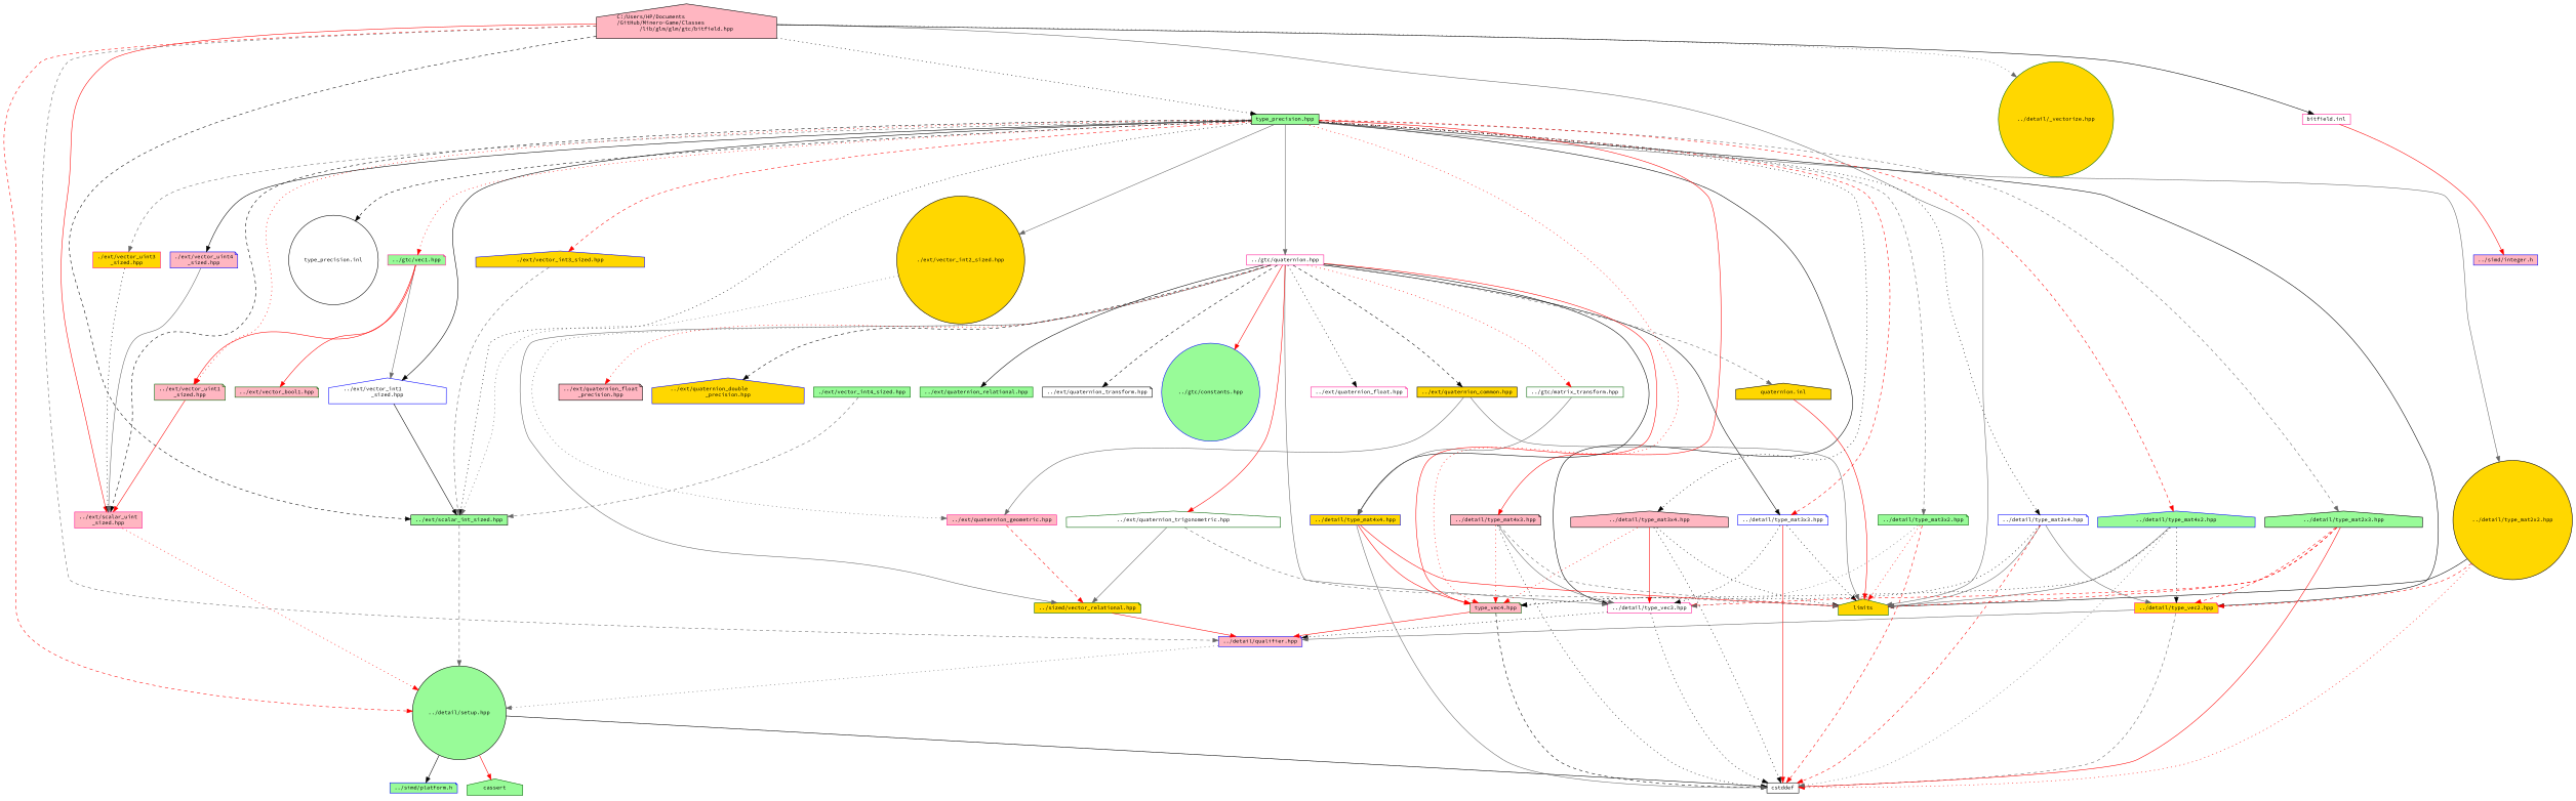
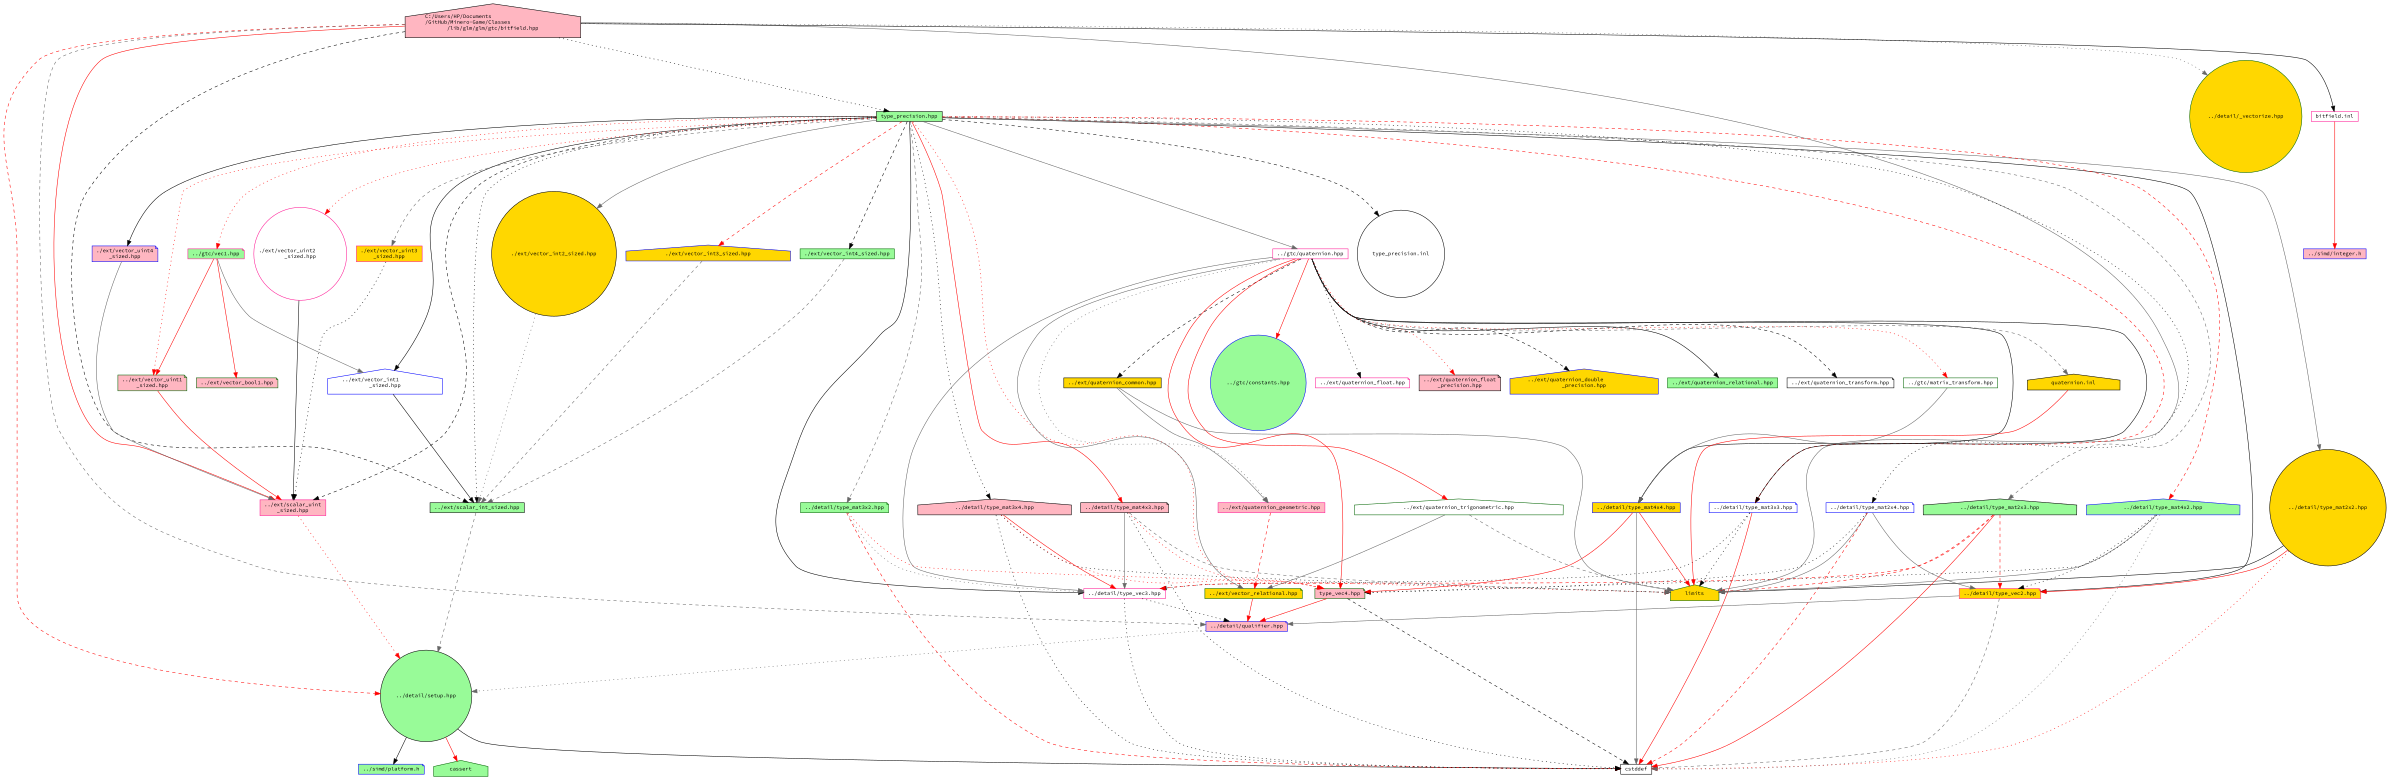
  digraph {
    fontname="Source Code Pro"
    node [color=black fillcolor=white fontname="Source Code Pro" fontsize=10 shape=note style=filled]
    edge [color=red fontname="Source Code Pro" fontsize=10 labelfontname=Helvetica labelfontsize=10 style=solid]
    n1 [fillcolor=lightpink fontcolor=black height=0.2 label="C:/Users/HP/Documents\l/GitHub/Minero-Game/Classes\l/lib/glm/glm/gtc/bitfield.hpp" shape=house width=0.4]
    n2 [fillcolor=palegreen height=0.2 label="../detail/setup.hpp" shape=circle width=0.4]
    n3 [fillcolor=palegreen height=0.2 label="../ext/scalar_int_sized.hpp" shape=box width=0.4]
    n4 [color=deeppink fillcolor=lightpink height=0.2 label="../ext/scalar_uint\l_sized.hpp" shape=box width=0.4]
    n5 [color=blue fillcolor=lightpink height=0.2 label="../detail/qualifier.hpp" width=0.4]
    n6 [color=darkgreen fillcolor=gold height=0.2 label="../detail/_vectorize.hpp" shape=circle width=0.4]
    n7 [fillcolor=palegreen height=0.2 label="type_precision.hpp" shape=box width=0.4]
    n8 [color=darkgreen fillcolor=gold height=0.2 label=limits shape=house width=0.4]
    n9 [color=deeppink height=0.2 label="bitfield.inl" shape=box width=0.4]
    n10 [color=darkgreen fillcolor=palegreen height=0.2 label=cassert shape=house width=0.4]
    n11 [height=0.2 label=cstddef shape=box width=0.4]
    n12 [color=blue fillcolor=palegreen height=0.2 label="../simd/platform.h" width=0.4]
    n13 [color=deeppink height=0.2 label="../gtc/quaternion.hpp" shape=box width=0.4]
    n14 [color=blue height=0.2 label="../detail/type_mat3x3.hpp" width=0.4]
    n15 [color=deeppink height=0.2 label="../detail/type_vec3.hpp" width=0.4]
    n16 [color=darkgreen fillcolor=lightpink height=0.2 label="type_vec4.hpp" width=0.4]
    n17 [color=deeppink fillcolor=palegreen height=0.2 label="../gtc/vec1.hpp" width=0.4]
    n18 [color=blue height=0.2 label="../ext/vector_int1\l_sized.hpp" shape=house width=0.4]
    n19 [color=darkgreen fillcolor=lightpink height=0.2 label="../ext/vector_uint1\l_sized.hpp" width=0.4]
    n20 [fillcolor=gold height=0.2 label="./ext/vector_int2_sized.hpp" shape=circle width=0.4]
    n21 [color=blue fillcolor=gold height=0.2 label="./ext/vector_int3_sized.hpp" shape=house width=0.4]
    n22 [color=darkgreen fillcolor=palegreen height=0.2 label="./ext/vector_int4_sized.hpp" shape=box width=0.4]
+   n23 [color=deeppink height=0.2 label="./ext/vector_uint2\l_sized.hpp" shape=circle width=0.4]
    n24 [color=deeppink fillcolor=gold height=0.2 label="./ext/vector_uint3\l_sized.hpp" shape=box width=0.4]
    n25 [color=blue fillcolor=lightpink height=0.2 label="./ext/vector_uint4\l_sized.hpp" width=0.4]
    n26 [color=deeppink fillcolor=gold height=0.2 label="../detail/type_vec2.hpp" width=0.4]
    n27 [fillcolor=gold height=0.2 label="../detail/type_mat2x2.hpp" shape=circle width=0.4]
    n28 [fillcolor=palegreen height=0.2 label="../detail/type_mat2x3.hpp" shape=house width=0.4]
    n29 [color=blue height=0.2 label="../detail/type_mat2x4.hpp" width=0.4]
    n30 [color=darkgreen fillcolor=palegreen height=0.2 label="../detail/type_mat3x2.hpp" width=0.4]
    n31 [fillcolor=lightpink height=0.2 label="../detail/type_mat3x4.hpp" shape=house width=0.4]
    n32 [color=blue fillcolor=palegreen height=0.2 label="../detail/type_mat4x2.hpp" shape=house width=0.4]
    n33 [fillcolor=lightpink height=0.2 label="../detail/type_mat4x3.hpp" width=0.4]
    n34 [height=0.2 label="type_precision.inl" shape=circle width=0.4]
    n35 [color=blue fillcolor=lightpink height=0.2 label="../simd/integer.h" shape=box width=0.4]
    n36 [color=blue fillcolor=gold height=0.2 label="../detail/type_mat4x4.hpp" shape=box width=0.4]
    n37 [color=blue fillcolor=palegreen height=0.2 label="../gtc/constants.hpp" shape=circle width=0.4]
    n38 [color=darkgreen height=0.2 label="../gtc/matrix_transform.hpp" shape=box width=0.4]
-   n39 [color=darkgreen fillcolor=gold height=0.2 label="../sized/vector_relational.hpp" width=0.4]
+   n39 [color=darkgreen fillcolor=gold height=0.2 label="../ext/vector_relational.hpp" width=0.4]
    n40 [fillcolor=gold height=0.2 label="../ext/quaternion_common.hpp" shape=box width=0.4]
    n41 [color=deeppink fillcolor=lightpink height=0.2 label="../ext/quaternion_geometric.hpp" shape=box width=0.4]
    n42 [color=deeppink height=0.2 label="../ext/quaternion_float.hpp" width=0.4]
    n43 [fillcolor=lightpink height=0.2 label="../ext/quaternion_float\l_precision.hpp" width=0.4]
    n44 [color=blue fillcolor=gold height=0.2 label="../ext/quaternion_double\l_precision.hpp" shape=house width=0.4]
    n45 [color=darkgreen fillcolor=palegreen height=0.2 label="../ext/quaternion_relational.hpp" shape=box width=0.4]
    n46 [color=darkgreen height=0.2 label="../ext/quaternion_trigonometric.hpp" shape=house width=0.4]
    n47 [height=0.2 label="../ext/quaternion_transform.hpp" width=0.4]
    n48 [fillcolor=gold height=0.2 label="quaternion.inl" shape=house width=0.4]
    n49 [color=darkgreen fillcolor=lightpink height=0.2 label="../ext/vector_bool1.hpp" width=0.4]
    n1 -> n2 [style=dashed]
    n1 -> n3 [color=black style=dashed]
    n1 -> n4
    n1 -> n5 [color=gray40 style=dashed]
    n1 -> n6 [color=gray40 style=dotted]
    n1 -> n7 [color=black style=dotted]
    n1 -> n8 [color=gray40]
    n1 -> n9 [color=black]
    n2 -> n10
    n2 -> n11 [color=black]
    n2 -> n12 [color=black]
    n3 -> n2 [color=gray40 style=dashed]
    n4 -> n2 [style=dotted]
    n5 -> n2 [color=gray40 style=dotted]
    n7 -> n3 [color=black style=dotted]
    n7 -> n4 [color=black style=dashed]
    n7 -> n13 [color=gray40]
    n7 -> n14 [style=dashed]
    n7 -> n15 [color=black]
    n7 -> n16 [style=dotted]
    n7 -> n17 [style=dotted]
    n7 -> n18 [color=black]
    n7 -> n19 [style=dotted]
    n7 -> n20 [color=gray40]
    n7 -> n21 [style=dashed]
+   n7 -> n22 [color=black style=dashed]
+   n7 -> n23 [style=dotted]
    n7 -> n24 [color=gray40 style=dashed]
    n7 -> n25 [color=black]
    n7 -> n26 [color=black]
    n7 -> n27 [color=gray40]
    n7 -> n28 [color=gray40 style=dashed]
    n7 -> n29 [color=black style=dotted]
    n7 -> n30 [color=gray40 style=dashed]
    n7 -> n31 [color=black style=dotted]
    n7 -> n32 [style=dashed]
    n7 -> n33
    n7 -> n34 [color=black style=dashed]
    n9 -> n35
    n13 -> n14 [color=black]
    n13 -> n15 [color=gray40]
    n13 -> n16
    n13 -> n36 [color=black]
    n13 -> n37
    n13 -> n38 [style=dotted]
    n13 -> n39 [color=gray40]
    n13 -> n40 [color=black style=dashed]
    n13 -> n41 [color=gray40 style=dotted]
    n13 -> n42 [color=black style=dotted]
    n13 -> n43 [style=dotted]
    n13 -> n44 [color=black style=dashed]
    n13 -> n45 [color=black]
    n13 -> n46
    n13 -> n47 [color=black style=dashed]
    n13 -> n48 [color=gray40 style=dashed]
    n14 -> n8 [color=black style=dotted]
    n14 -> n11
    n14 -> n15 [color=black style=dotted]
    n15 -> n5 [color=black style=dotted]
    n15 -> n11 [color=black style=dotted]
    n16 -> n5
    n16 -> n11 [color=black style=dashed]
    n17 -> n18 [color=gray40]
    n17 -> n19
    n17 -> n49
    n18 -> n3 [color=black]
    n19 -> n4
    n20 -> n3 [color=gray40 style=dotted]
    n21 -> n3 [color=gray40 style=dashed]
    n22 -> n3 [color=gray40 style=dashed]
+   n23 -> n4 [color=black]
    n24 -> n4 [color=black style=dotted]
    n25 -> n4 [color=gray40]
    n26 -> n5 [color=gray40]
    n26 -> n11 [color=gray40 style=dashed]
    n27 -> n8 [color=black]
    n27 -> n11 [style=dotted]
-   n27 -> n26 [style=dashed]
+   n27 -> n26
    n28 -> n8 [style=dashed]
    n28 -> n11
    n28 -> n15 [style=dashed]
    n28 -> n26 [style=dashed]
    n29 -> n8 [color=gray40]
    n29 -> n11 [style=dashed]
    n29 -> n16 [color=black style=dotted]
    n29 -> n26 [color=gray40]
    n30 -> n8 [style=dotted]
    n30 -> n11 [style=dashed]
    n30 -> n15 [color=gray40 style=dotted]
    n31 -> n8 [color=black style=dotted]
    n31 -> n11 [color=black style=dotted]
    n31 -> n15
    n31 -> n16 [style=dotted]
    n32 -> n8 [color=gray40]
    n32 -> n11 [color=gray40 style=dotted]
    n32 -> n16 [color=black style=dotted]
    n32 -> n26 [color=black style=dotted]
    n33 -> n8 [color=gray40 style=dashed]
    n33 -> n11 [color=black style=dotted]
    n33 -> n15 [color=gray40]
    n33 -> n16 [style=dotted]
    n36 -> n8
    n36 -> n11 [color=gray40]
    n36 -> n16
    n38 -> n36 [color=gray40]
    n39 -> n5
    n40 -> n8 [color=gray40]
    n40 -> n41 [color=gray40]
    n41 -> n39 [style=dashed]
    n46 -> n8 [color=gray40 style=dashed]
    n46 -> n39 [color=gray40]
    n48 -> n8
  }
